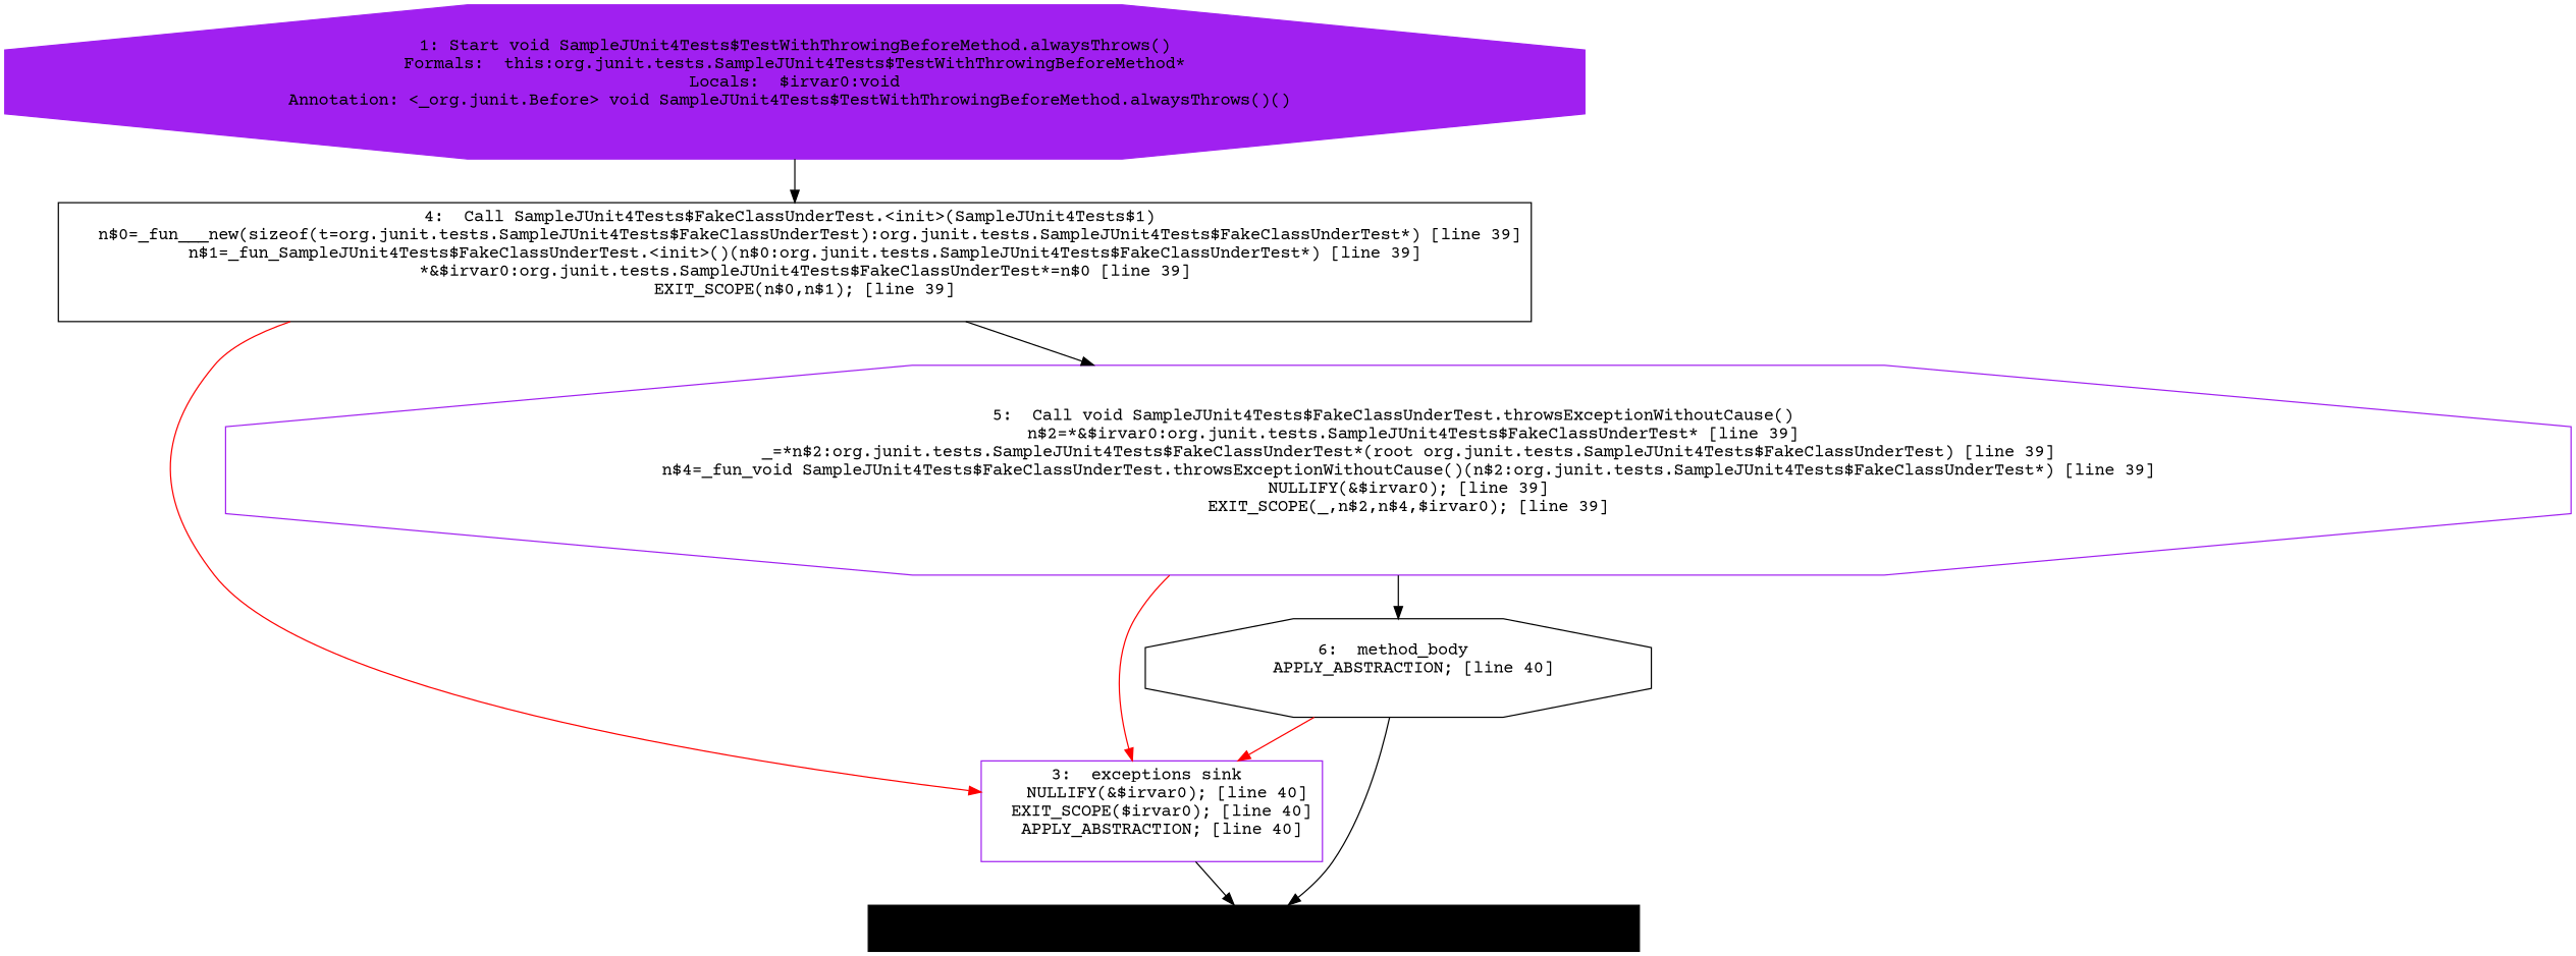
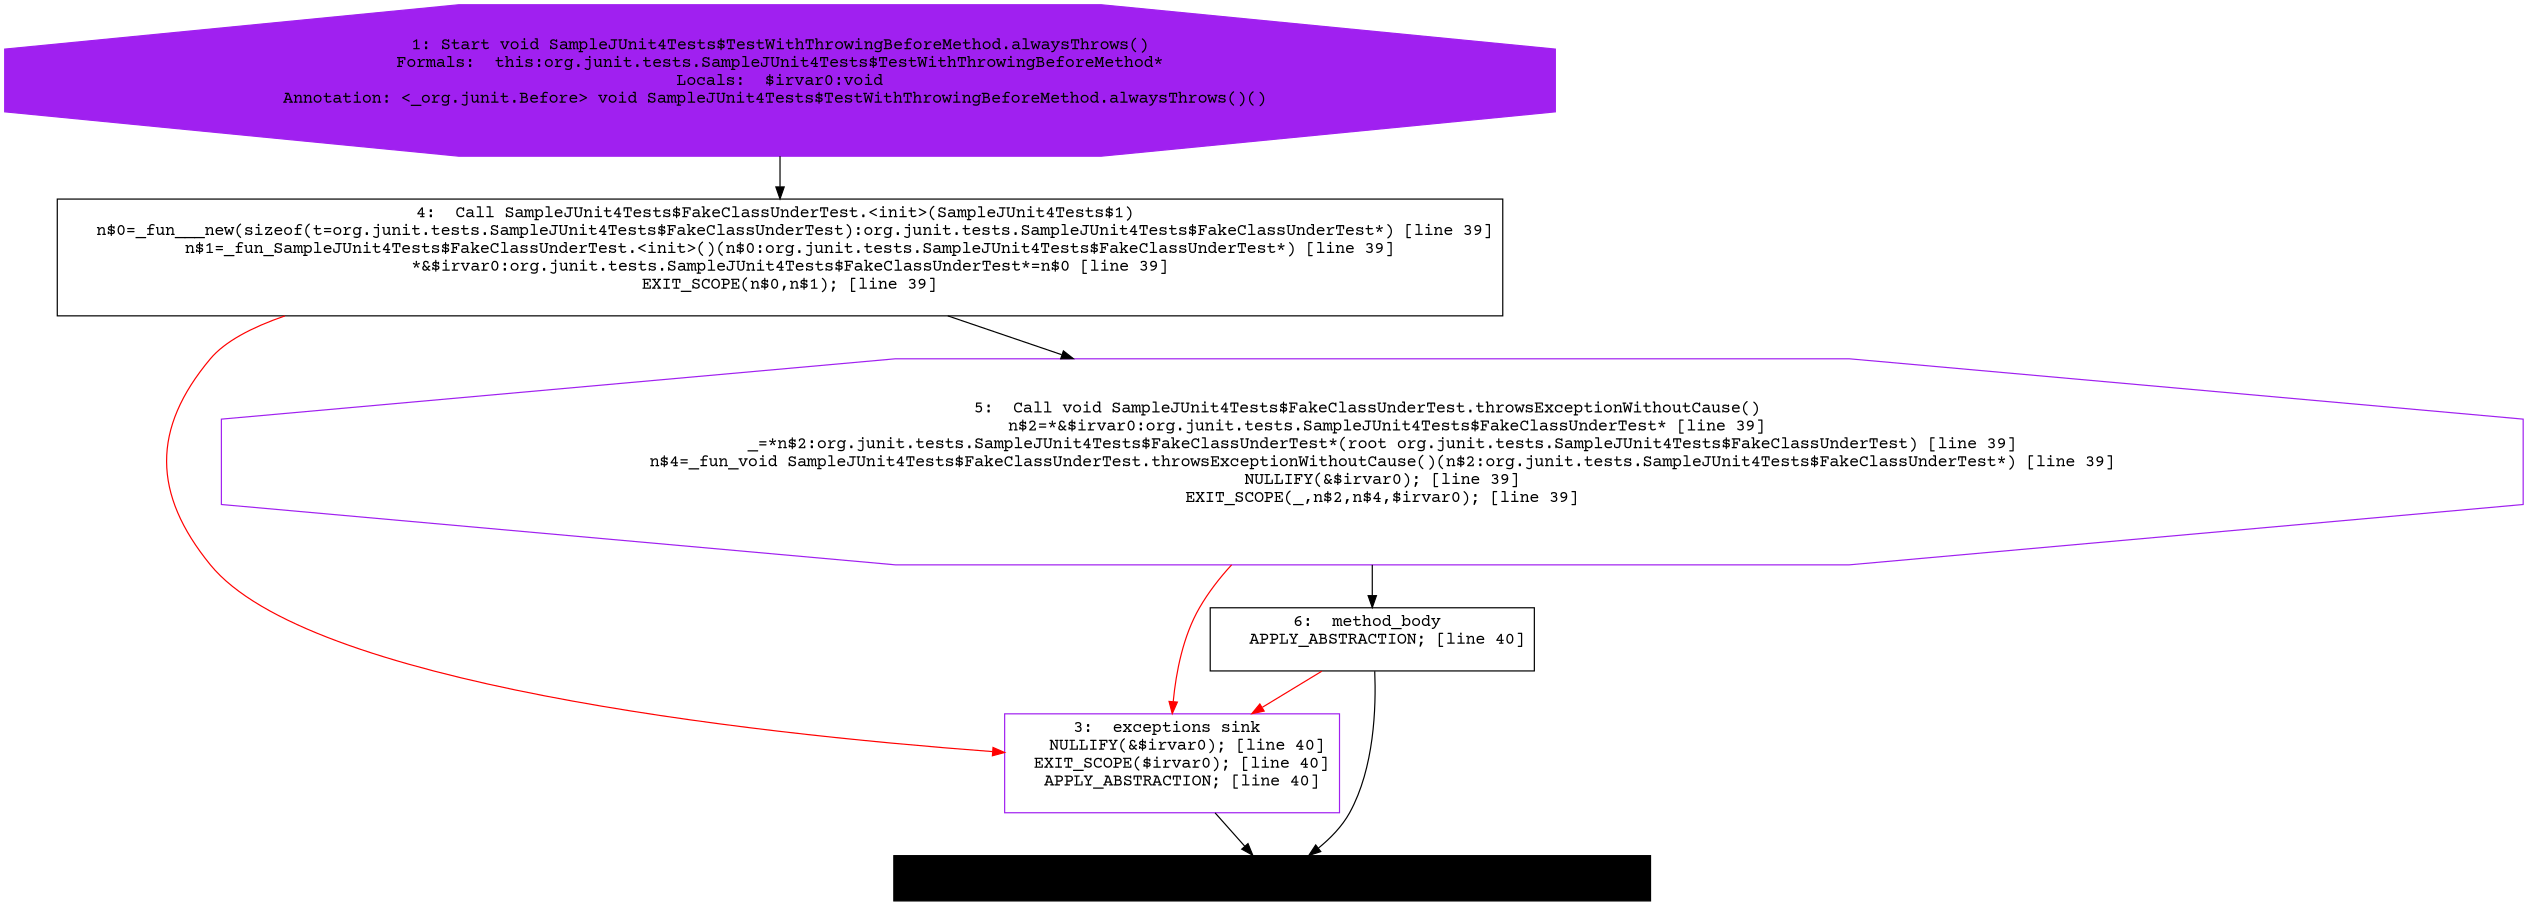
  digraph {
    fontname="Courier Prime"
    node [color=purple shape=box fontname="Courier Prime"]
    edge [fontname="Courier Prime"]
    n1 [label="1: Start void SampleJUnit4Tests$TestWithThrowingBeforeMethod.alwaysThrows()\nFormals:  this:org.junit.tests.SampleJUnit4Tests$TestWithThrowingBeforeMethod*\nLocals:  $irvar0:void\nAnnotation: <_org.junit.Before> void SampleJUnit4Tests$TestWithThrowingBeforeMethod.alwaysThrows()() \n  " style=filled shape=octagon]
    n2 [label="4:  Call SampleJUnit4Tests$FakeClassUnderTest.<init>(SampleJUnit4Tests$1) \n   n$0=_fun___new(sizeof(t=org.junit.tests.SampleJUnit4Tests$FakeClassUnderTest):org.junit.tests.SampleJUnit4Tests$FakeClassUnderTest*) [line 39]\n  n$1=_fun_SampleJUnit4Tests$FakeClassUnderTest.<init>()(n$0:org.junit.tests.SampleJUnit4Tests$FakeClassUnderTest*) [line 39]\n  *&$irvar0:org.junit.tests.SampleJUnit4Tests$FakeClassUnderTest*=n$0 [line 39]\n  EXIT_SCOPE(n$0,n$1); [line 39]\n " color=black]
    n3 [label="3:  exceptions sink \n   NULLIFY(&$irvar0); [line 40]\n  EXIT_SCOPE($irvar0); [line 40]\n  APPLY_ABSTRACTION; [line 40]\n "]
    n4 [label="5:  Call void SampleJUnit4Tests$FakeClassUnderTest.throwsExceptionWithoutCause() \n   n$2=*&$irvar0:org.junit.tests.SampleJUnit4Tests$FakeClassUnderTest* [line 39]\n  _=*n$2:org.junit.tests.SampleJUnit4Tests$FakeClassUnderTest*(root org.junit.tests.SampleJUnit4Tests$FakeClassUnderTest) [line 39]\n  n$4=_fun_void SampleJUnit4Tests$FakeClassUnderTest.throwsExceptionWithoutCause()(n$2:org.junit.tests.SampleJUnit4Tests$FakeClassUnderTest*) [line 39]\n  NULLIFY(&$irvar0); [line 39]\n  EXIT_SCOPE(_,n$2,n$4,$irvar0); [line 39]\n " shape=octagon]
    n5 [color=black label="2: Exit void SampleJUnit4Tests$TestWithThrowingBeforeMethod.alwaysThrows() \n  " style=filled]
-   n6 [label="6:  method_body \n   APPLY_ABSTRACTION; [line 40]\n " shape=octagon color=black]
+   n6 [label="6:  method_body \n   APPLY_ABSTRACTION; [line 40]\n " color=black]
    n1 -> n2
    n2 -> n3 [color=red]
    n2 -> n4
    n3 -> n5
    n4 -> n3 [color=red]
    n4 -> n6
    n6 -> n3 [color=red]
    n6 -> n5
  }
